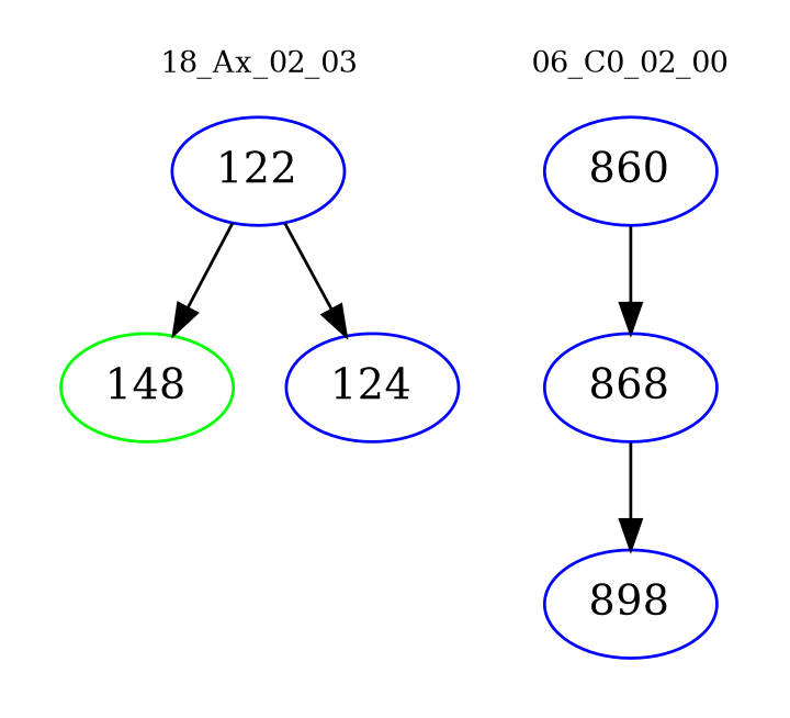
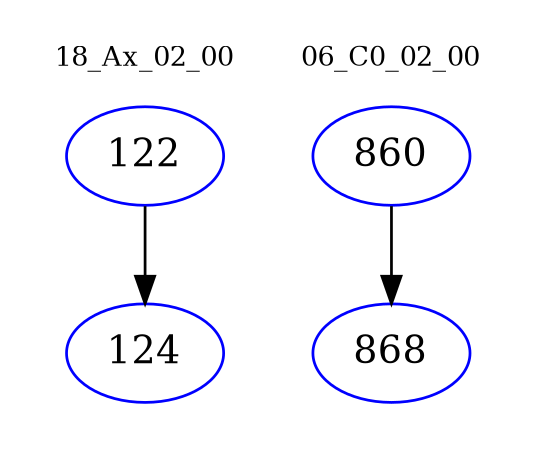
  digraph {
    node [color=blue]
    edge [color=black]
    n1 [label=122]
-   n2 [color=green label=148]
    n3 [label=124]
    n4 [label=868]
    n5 [label=860]
-   n6 [label=898]
    subgraph cluster_1 {
      color=white
      fontsize=10
-     label="18_Ax_02_03"
+     label="18_Ax_02_00"
      n1
-     n2
      n3
    }
    subgraph cluster_2 {
      color=white
      fontsize=10
      label="06_C0_02_00"
      n4
      n5
-     n6
    }
-   n1 -> n2
    n1 -> n3
-   n4 -> n6
    n5 -> n4
  }
